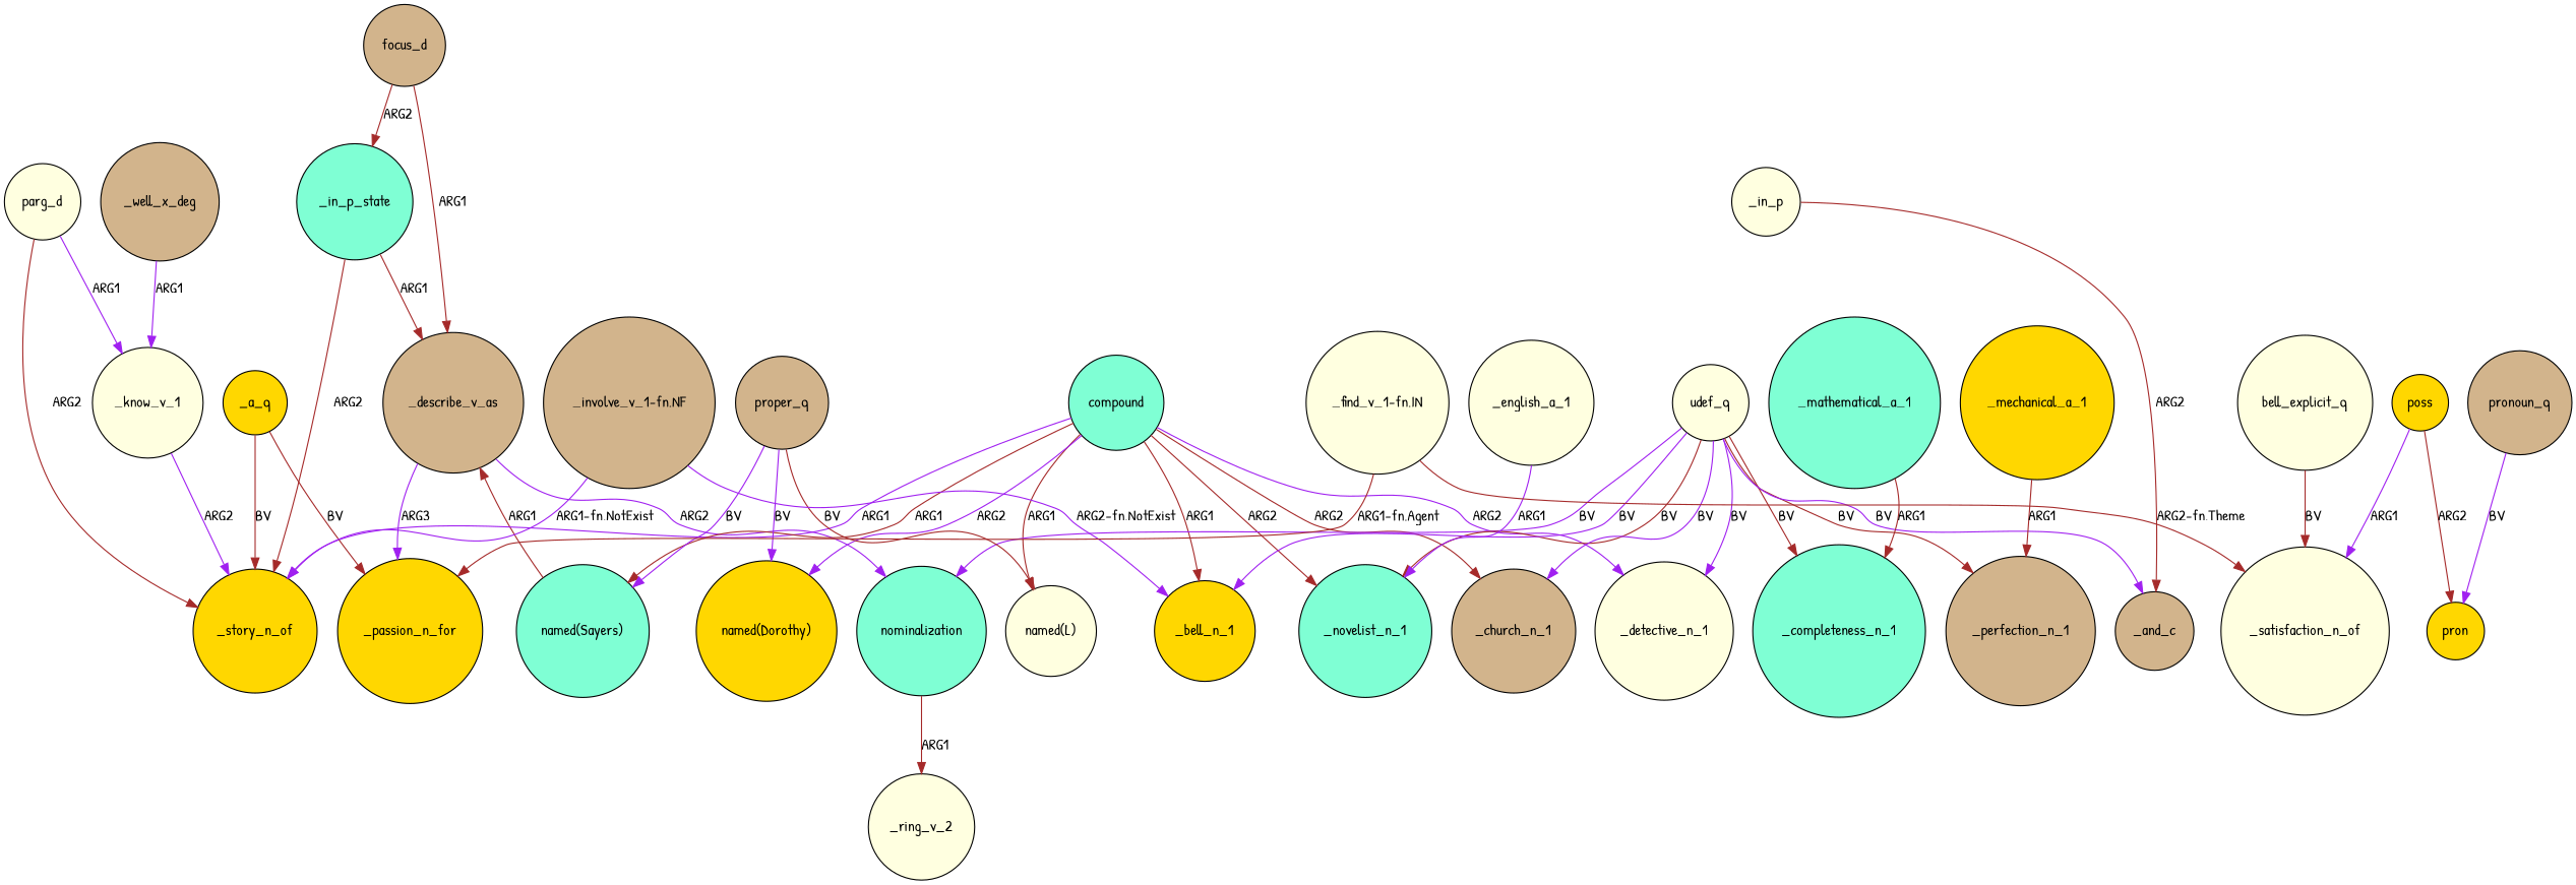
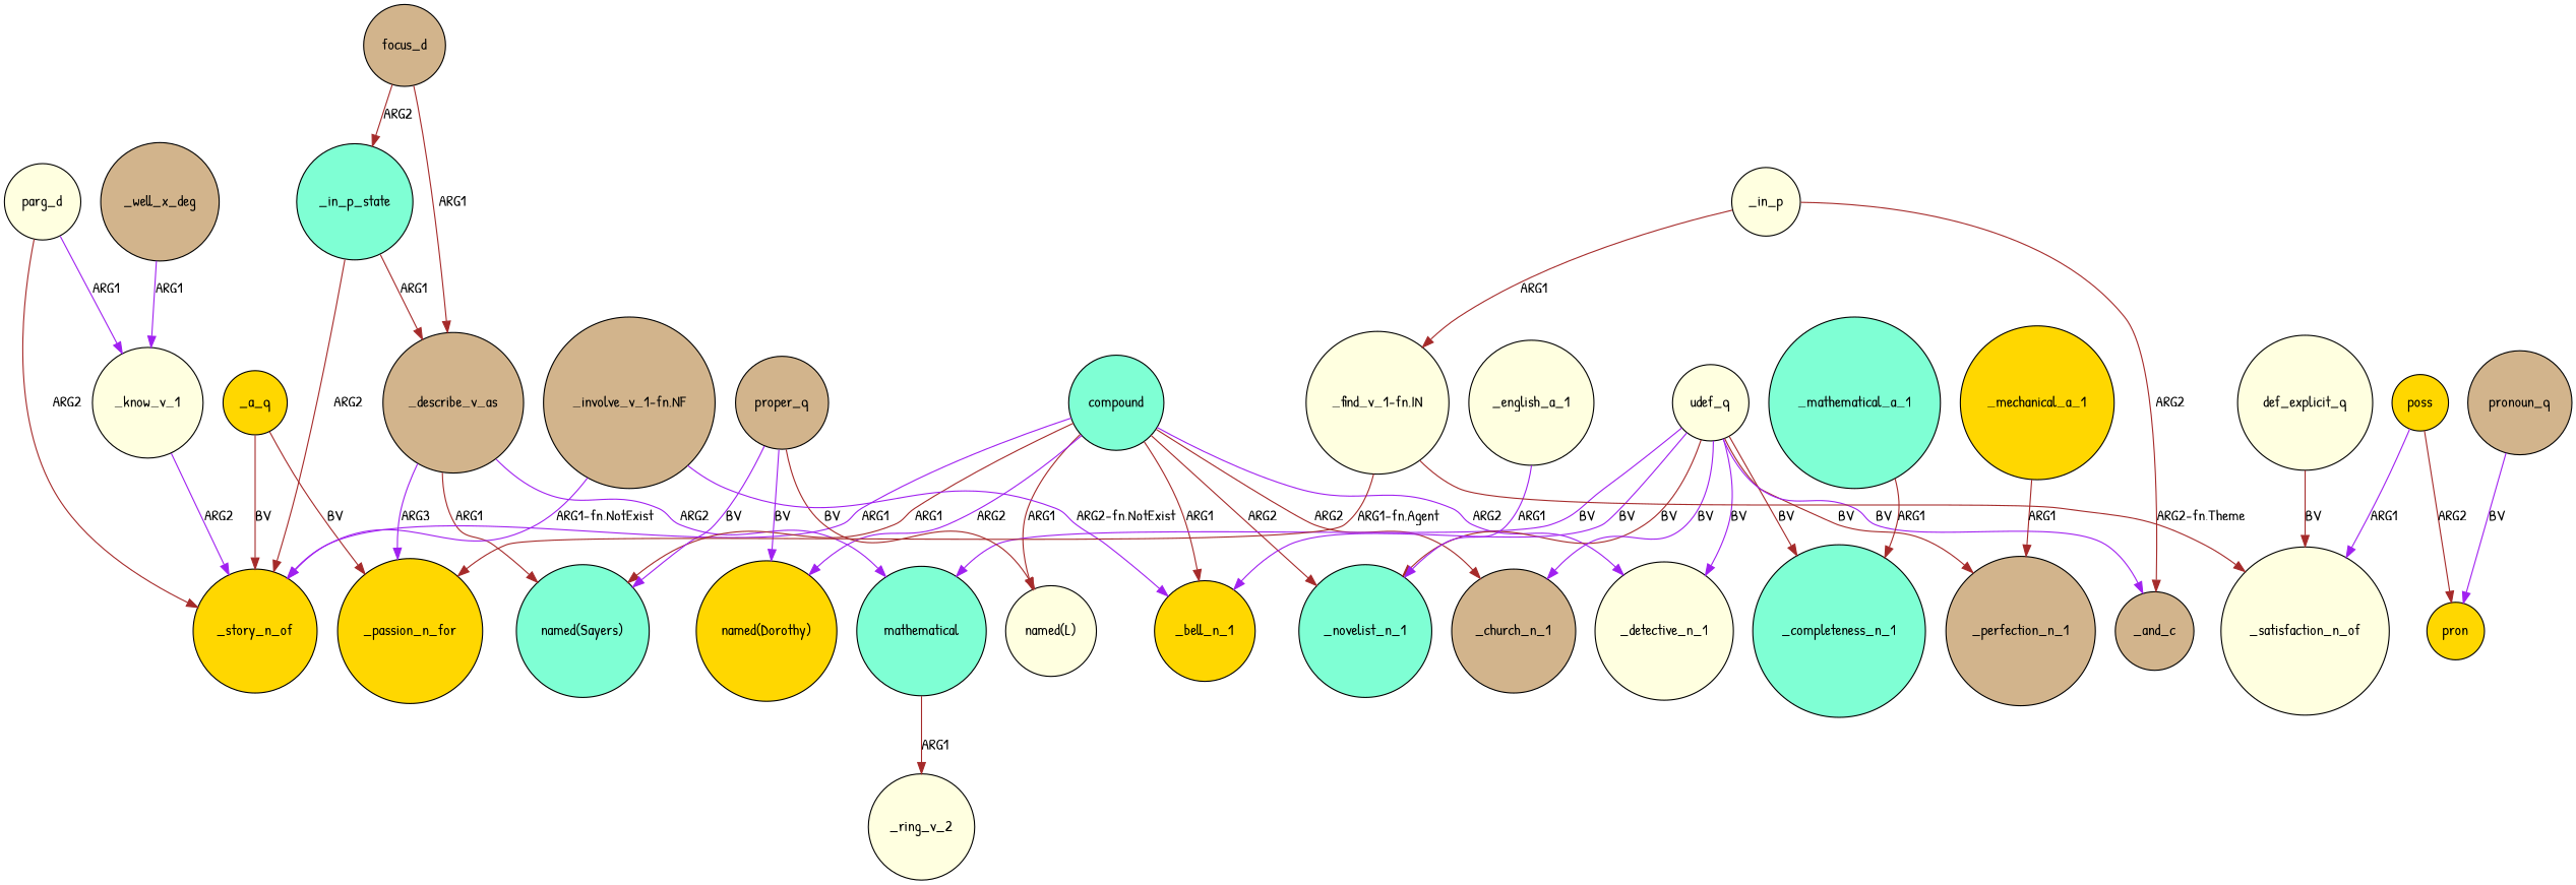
  digraph {
    fontname="Patrick Hand"
    node [fillcolor=lightyellow fontname="Patrick Hand" shape=circle style=filled]
    edge [color=brown fontname="Patrick Hand"]
    _in_p_state [fillcolor=aquamarine]
    _story_n_of [fillcolor=gold]
    _describe_v_as [fillcolor=tan]
    "named(Sayers)" [fillcolor=aquamarine]
-   nominalization [fillcolor=aquamarine]
+   nominalization [fillcolor=aquamarine label=mathematical]
    _passion_n_for [fillcolor=gold]
    compound [fillcolor=aquamarine]
    _novelist_n_1 [fillcolor=aquamarine]
    _bell_n_1 [fillcolor=gold]
    "named(L)"
    _church_n_1 [fillcolor=tan]
    "named(Dorothy)" [fillcolor=gold]
    _detective_n_1
    udef_q
    _completeness_n_1 [fillcolor=aquamarine]
    _perfection_n_1 [fillcolor=tan]
    _and_c [fillcolor=tan]
    _ring_v_2
    _english_a_1
    proper_q [fillcolor=tan]
    poss [fillcolor=gold]
    pron [fillcolor=gold]
    _satisfaction_n_of
    parg_d
    _know_v_1
    focus_d [fillcolor=tan]
    _mathematical_a_1 [fillcolor=aquamarine]
    _a_q [fillcolor=gold]
    "_involve_v_1-fn.NF" [fillcolor=tan]
    pronoun_q [fillcolor=tan]
    _in_p
    "_find_v_1-fn.IN"
    _mechanical_a_1 [fillcolor=gold]
-   def_explicit_q [label=bell_explicit_q]
+   def_explicit_q
    _well_x_deg [fillcolor=tan]
    _in_p_state -> _story_n_of [label=ARG2]
    _in_p_state -> _describe_v_as [label=ARG1]
-   "named(Sayers)" -> _describe_v_as [label=ARG1]
+   _describe_v_as -> "named(Sayers)" [label=ARG1]
    _describe_v_as -> nominalization [color=purple label=ARG2]
    _describe_v_as -> _passion_n_for [color=purple label=ARG3]
    nominalization -> _ring_v_2 [label=ARG1]
    compound -> _story_n_of [color=purple label=ARG1]
    compound -> "named(Sayers)" [label=ARG1]
    compound -> _novelist_n_1 [label=ARG2]
    compound -> _bell_n_1 [label=ARG1]
    compound -> "named(L)" [label=ARG1]
    compound -> _church_n_1 [label=ARG2]
    compound -> "named(Dorothy)" [color=purple label=ARG2]
    compound -> _detective_n_1 [color=purple label=ARG2]
    udef_q -> nominalization [color=purple label=BV]
    udef_q -> _novelist_n_1 [label=BV]
    udef_q -> _bell_n_1 [color=purple label=BV]
    udef_q -> _church_n_1 [color=purple label=BV]
    udef_q -> _detective_n_1 [color=purple label=BV]
    udef_q -> _completeness_n_1 [label=BV]
    udef_q -> _perfection_n_1 [label=BV]
    udef_q -> _and_c [color=purple label=BV]
    _english_a_1 -> _novelist_n_1 [color=purple label=ARG1]
    proper_q -> "named(Sayers)" [color=purple label=BV]
    proper_q -> "named(L)" [label=BV]
    proper_q -> "named(Dorothy)" [color=purple label=BV]
    poss -> pron [label=ARG2]
    poss -> _satisfaction_n_of [color=purple label=ARG1]
    parg_d -> _story_n_of [label=ARG2]
    parg_d -> _know_v_1 [color=purple label=ARG1]
    _know_v_1 -> _story_n_of [color=purple label=ARG2]
    focus_d -> _in_p_state [label=ARG2]
    focus_d -> _describe_v_as [label=ARG1]
    _mathematical_a_1 -> _completeness_n_1 [label=ARG1]
    _a_q -> _story_n_of [label=BV]
    _a_q -> _passion_n_for [label=BV]
    "_involve_v_1-fn.NF" -> _story_n_of [color=purple label="ARG1-fn.NotExist"]
    "_involve_v_1-fn.NF" -> _bell_n_1 [color=purple label="ARG2-fn.NotExist"]
    pronoun_q -> pron [color=purple label=BV]
    _in_p -> _and_c [label=ARG2]
+   _in_p -> "_find_v_1-fn.IN" [label=ARG1]
    "_find_v_1-fn.IN" -> _passion_n_for [label="ARG1-fn.Agent"]
    "_find_v_1-fn.IN" -> _satisfaction_n_of [label="ARG2-fn.Theme"]
    _mechanical_a_1 -> _perfection_n_1 [label=ARG1]
    def_explicit_q -> _satisfaction_n_of [label=BV]
    _well_x_deg -> _know_v_1 [color=purple label=ARG1]
  }
